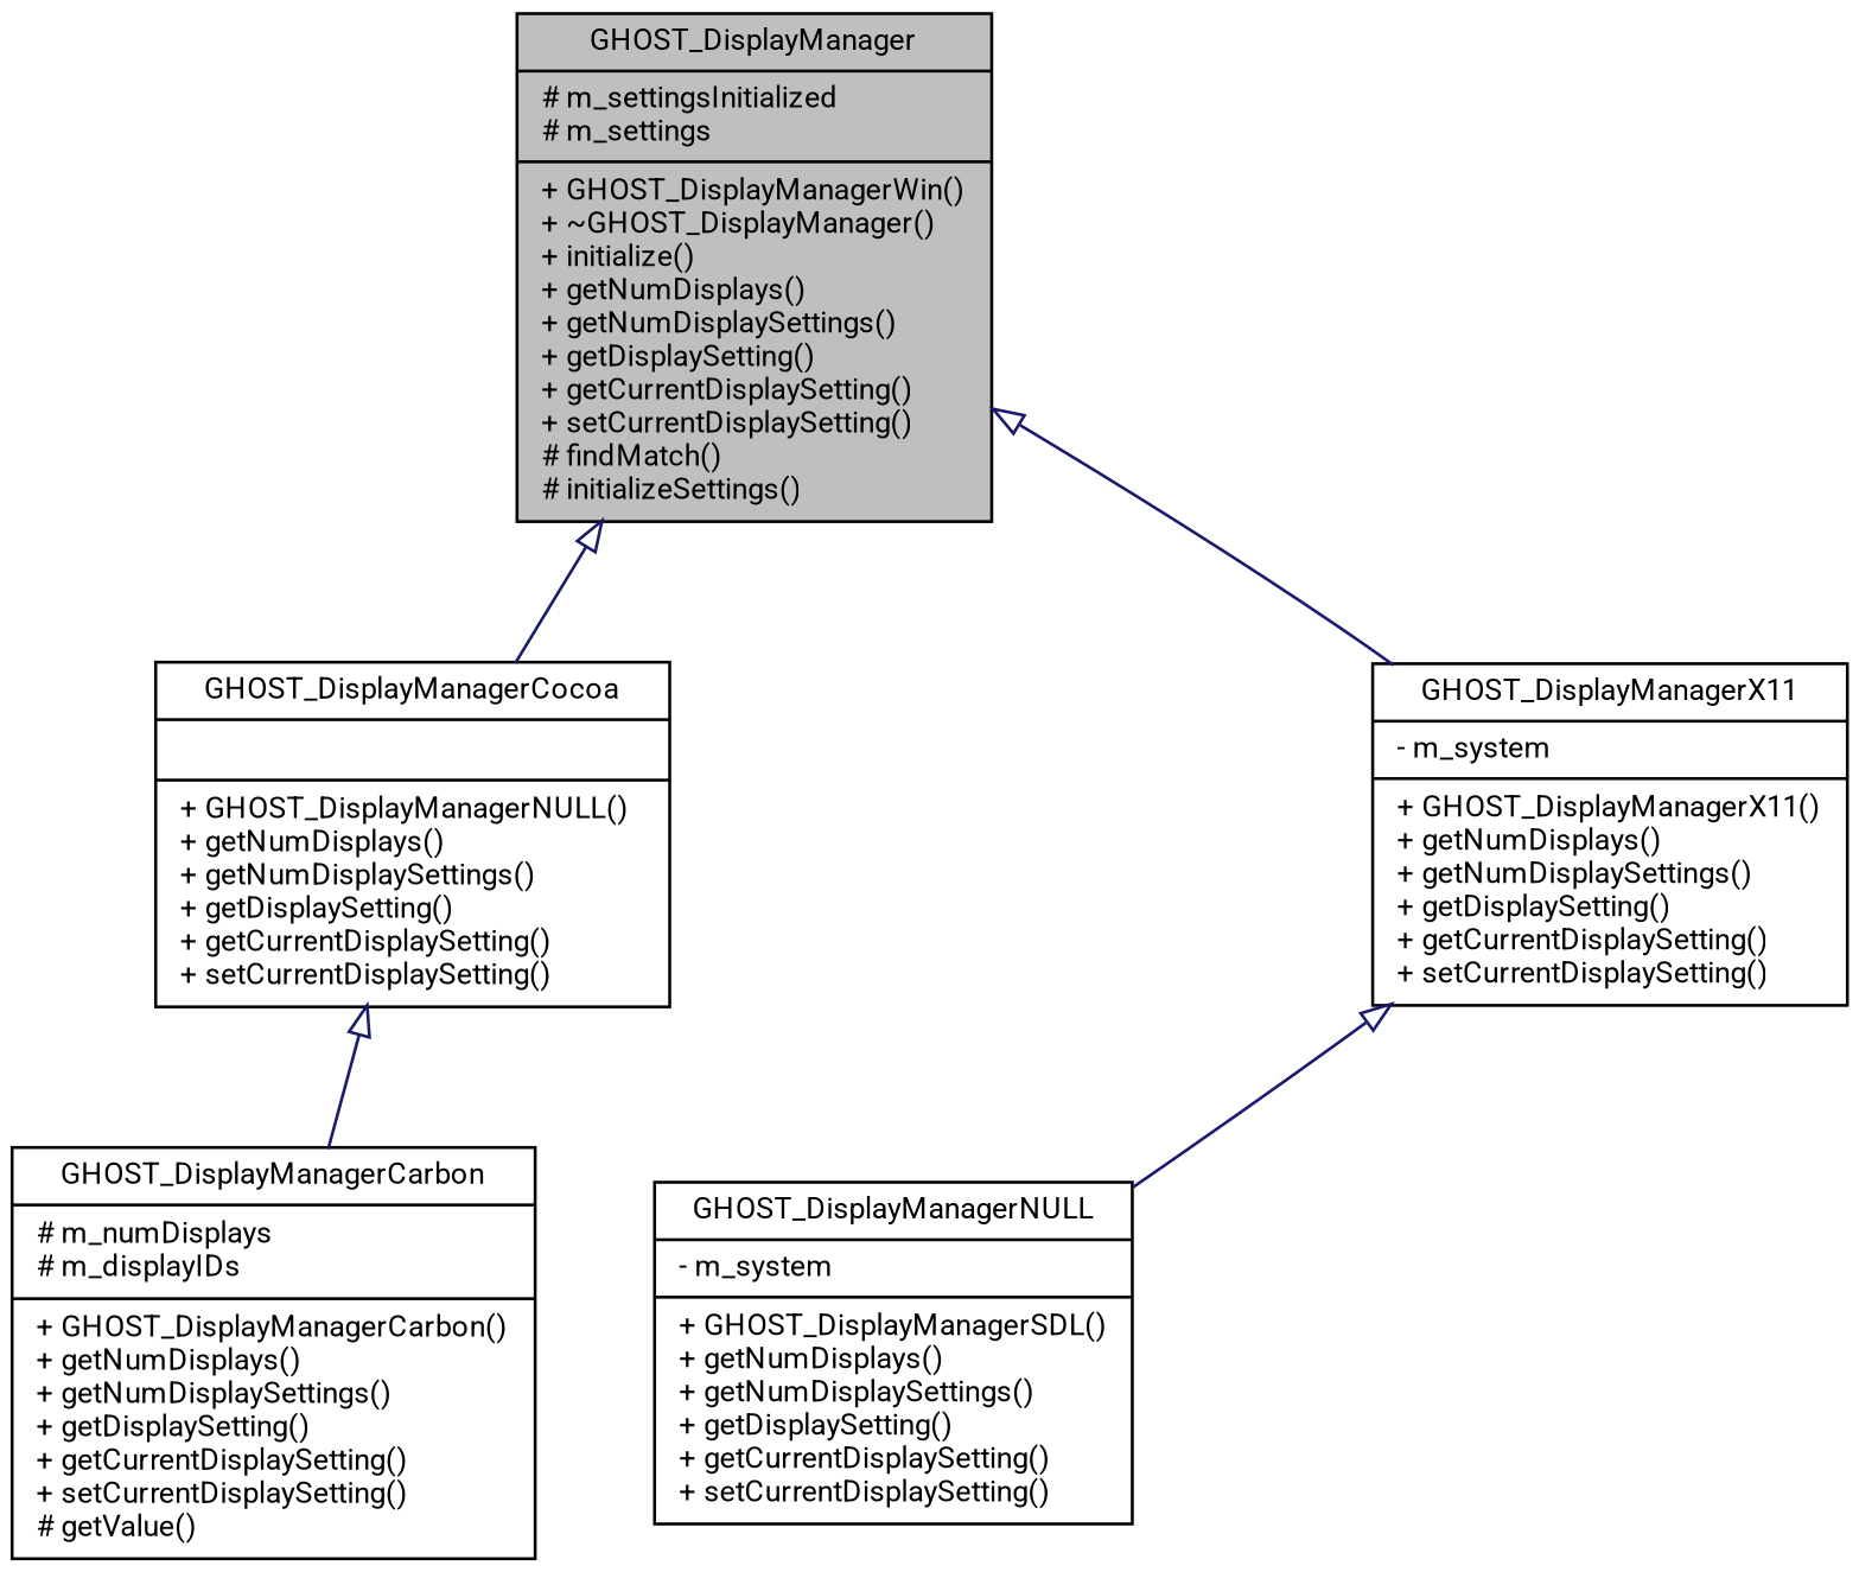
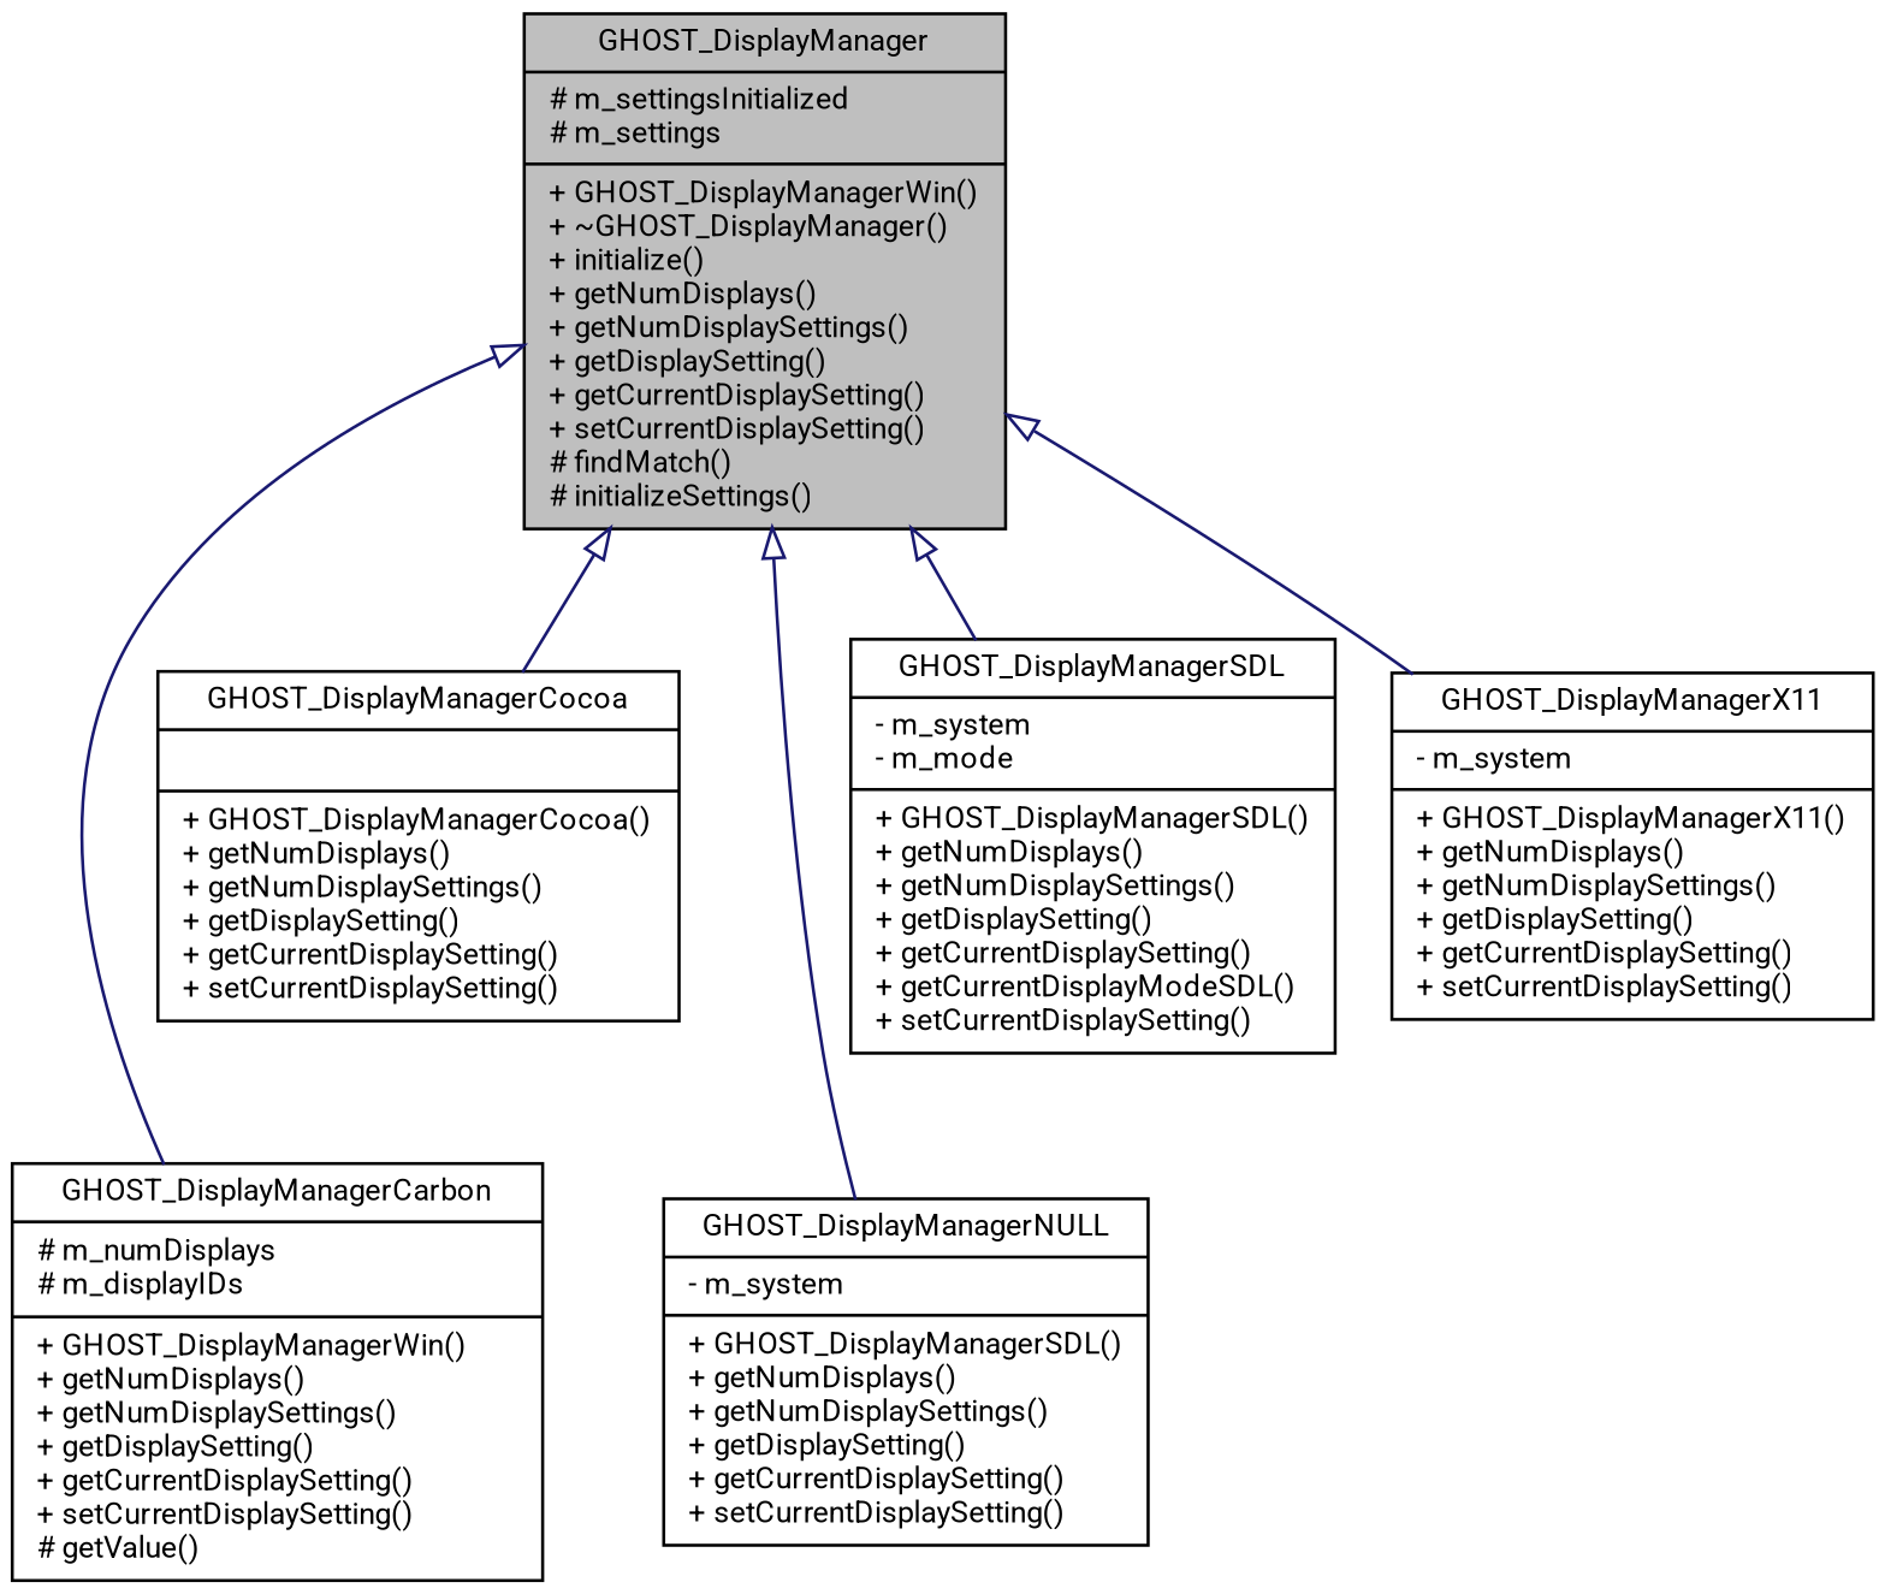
  digraph {
    fontname=Roboto
    node [color=black fillcolor=white fontname=Roboto fontsize=10 shape=record style=filled]
    edge [arrowtail=empty color=midnightblue dir=back fontname=Roboto fontsize=10 labelfontname=Helvetica labelfontsize=10 style=solid]
    n1 [fillcolor=grey75 fontcolor=black height=0.2 label="{GHOST_DisplayManager\n|# m_settingsInitialized\l# m_settings\l|+ GHOST_DisplayManagerWin()\l+ ~GHOST_DisplayManager()\l+ initialize()\l+ getNumDisplays()\l+ getNumDisplaySettings()\l+ getDisplaySetting()\l+ getCurrentDisplaySetting()\l+ setCurrentDisplaySetting()\l# findMatch()\l# initializeSettings()\l}" width=0.4]
-   n2 [height=0.2 label="{GHOST_DisplayManagerCarbon\n|# m_numDisplays\l# m_displayIDs\l|+ GHOST_DisplayManagerCarbon()\l+ getNumDisplays()\l+ getNumDisplaySettings()\l+ getDisplaySetting()\l+ getCurrentDisplaySetting()\l+ setCurrentDisplaySetting()\l# getValue()\l}" width=0.4]
-   n3 [height=0.2 label="{GHOST_DisplayManagerCocoa\n||+ GHOST_DisplayManagerNULL()\l+ getNumDisplays()\l+ getNumDisplaySettings()\l+ getDisplaySetting()\l+ getCurrentDisplaySetting()\l+ setCurrentDisplaySetting()\l}" width=0.4]
+   n2 [height=0.2 label="{GHOST_DisplayManagerCarbon\n|# m_numDisplays\l# m_displayIDs\l|+ GHOST_DisplayManagerWin()\l+ getNumDisplays()\l+ getNumDisplaySettings()\l+ getDisplaySetting()\l+ getCurrentDisplaySetting()\l+ setCurrentDisplaySetting()\l# getValue()\l}" width=0.4]
+   n3 [height=0.2 label="{GHOST_DisplayManagerCocoa\n||+ GHOST_DisplayManagerCocoa()\l+ getNumDisplays()\l+ getNumDisplaySettings()\l+ getDisplaySetting()\l+ getCurrentDisplaySetting()\l+ setCurrentDisplaySetting()\l}" width=0.4]
    n4 [height=0.2 label="{GHOST_DisplayManagerNULL\n|- m_system\l|+ GHOST_DisplayManagerSDL()\l+ getNumDisplays()\l+ getNumDisplaySettings()\l+ getDisplaySetting()\l+ getCurrentDisplaySetting()\l+ setCurrentDisplaySetting()\l}" width=0.4]
+   n5 [height=0.2 label="{GHOST_DisplayManagerSDL\n|- m_system\l- m_mode\l|+ GHOST_DisplayManagerSDL()\l+ getNumDisplays()\l+ getNumDisplaySettings()\l+ getDisplaySetting()\l+ getCurrentDisplaySetting()\l+ getCurrentDisplayModeSDL()\l+ setCurrentDisplaySetting()\l}" width=0.4]
    n6 [height=0.2 label="{GHOST_DisplayManagerX11\n|- m_system\l|+ GHOST_DisplayManagerX11()\l+ getNumDisplays()\l+ getNumDisplaySettings()\l+ getDisplaySetting()\l+ getCurrentDisplaySetting()\l+ setCurrentDisplaySetting()\l}" width=0.4]
-   n3 -> n2
+   n1 -> n2
    n1 -> n3
-   n6 -> n4
+   n1 -> n4
+   n1 -> n5
    n1 -> n6
  }
